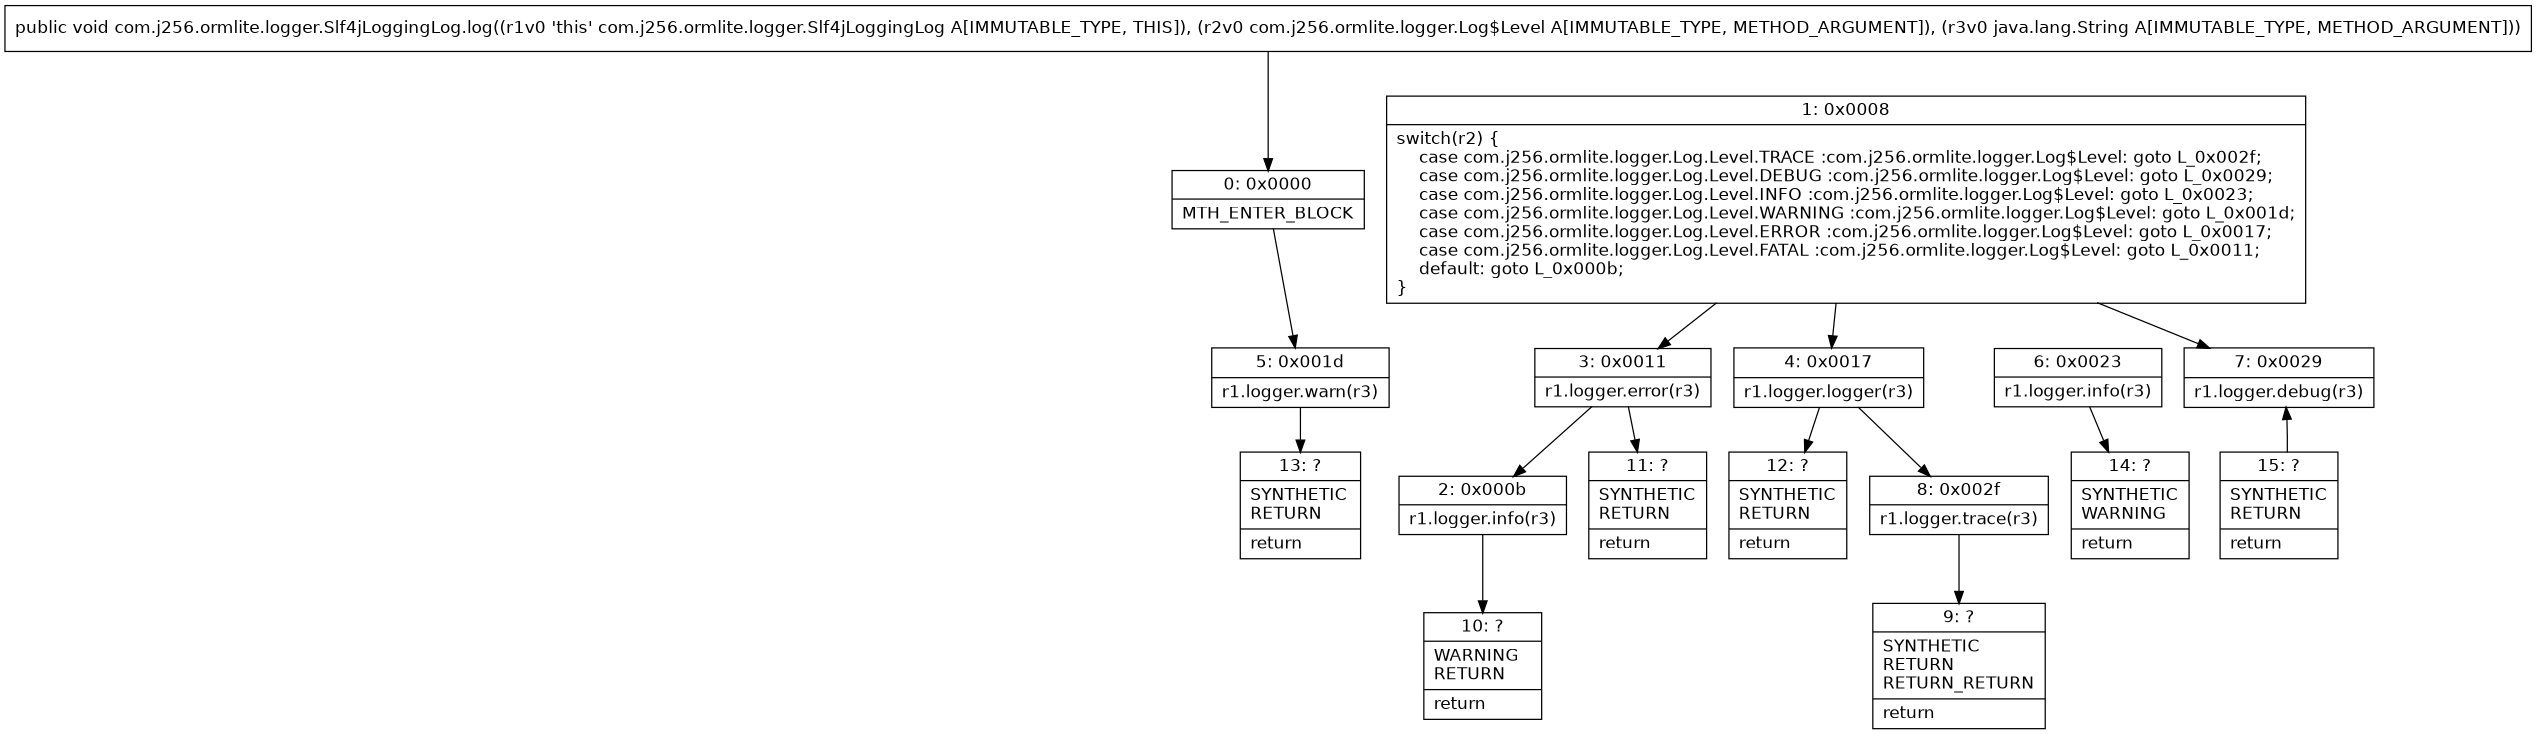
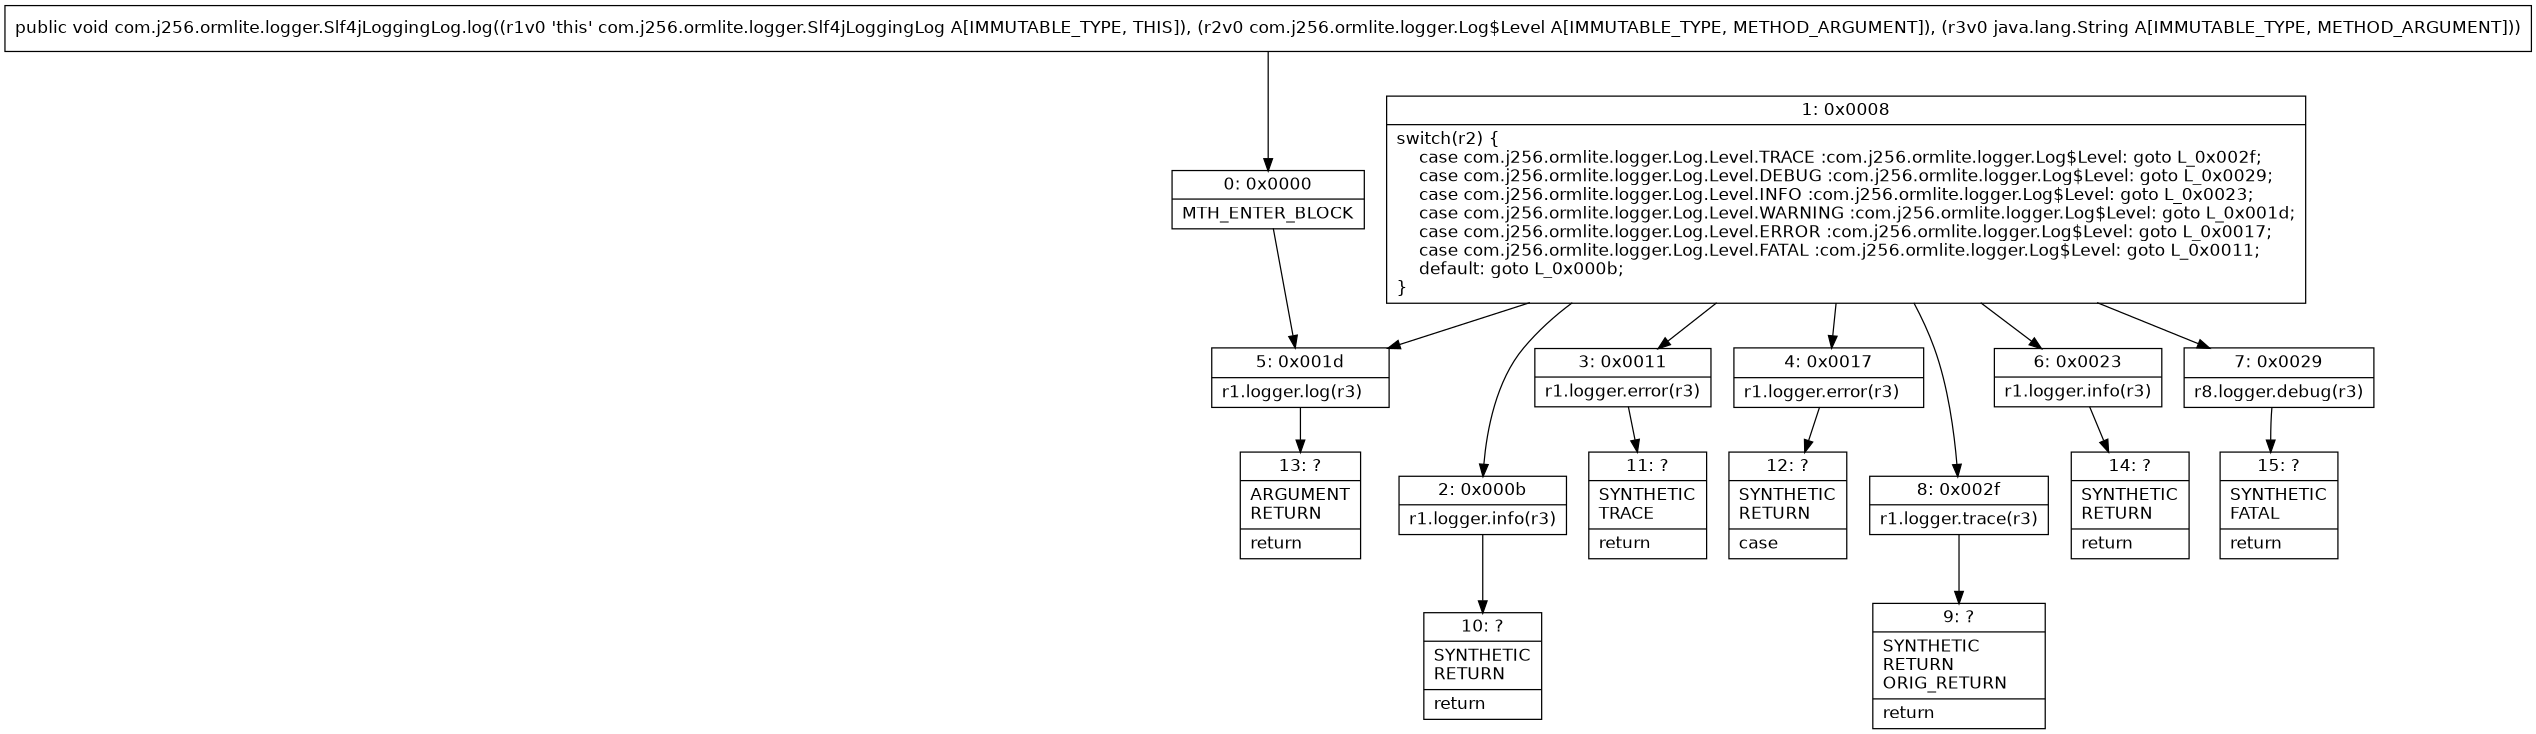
  digraph {
    fontname="DejaVu Sans"
    node [fontname="DejaVu Sans" shape=record]
    edge [fontname="DejaVu Sans"]
    n1 [label="{0\:\ 0x0000|MTH_ENTER_BLOCK\l}"]
-   n2 [label="{5\:\ 0x001d|r1.logger.warn(r3)\l}"]
+   n2 [label="{5\:\ 0x001d|r1.logger.log(r3)\l}"]
    n3 [label="{1\:\ 0x0008|switch(r2) \{\l    case com.j256.ormlite.logger.Log.Level.TRACE :com.j256.ormlite.logger.Log$Level: goto L_0x002f;\l    case com.j256.ormlite.logger.Log.Level.DEBUG :com.j256.ormlite.logger.Log$Level: goto L_0x0029;\l    case com.j256.ormlite.logger.Log.Level.INFO :com.j256.ormlite.logger.Log$Level: goto L_0x0023;\l    case com.j256.ormlite.logger.Log.Level.WARNING :com.j256.ormlite.logger.Log$Level: goto L_0x001d;\l    case com.j256.ormlite.logger.Log.Level.ERROR :com.j256.ormlite.logger.Log$Level: goto L_0x0017;\l    case com.j256.ormlite.logger.Log.Level.FATAL :com.j256.ormlite.logger.Log$Level: goto L_0x0011;\l    default: goto L_0x000b;\l\}\l}"]
    n4 [label="{2\:\ 0x000b|r1.logger.info(r3)\l}"]
    n5 [label="{3\:\ 0x0011|r1.logger.error(r3)\l}"]
-   n6 [label="{4\:\ 0x0017|r1.logger.logger(r3)\l}"]
+   n6 [label="{4\:\ 0x0017|r1.logger.error(r3)\l}"]
    n7 [label="{6\:\ 0x0023|r1.logger.info(r3)\l}"]
-   n8 [label="{7\:\ 0x0029|r1.logger.debug(r3)\l}"]
+   n8 [label="{7\:\ 0x0029|r8.logger.debug(r3)\l}"]
    n9 [label="{8\:\ 0x002f|r1.logger.trace(r3)\l}"]
-   n10 [label="{10\:\ ?|WARNING\lRETURN\l|return\l}"]
-   n11 [label="{11\:\ ?|SYNTHETIC\lRETURN\l|return\l}"]
-   n12 [label="{12\:\ ?|SYNTHETIC\lRETURN\l|return\l}"]
-   n13 [label="{13\:\ ?|SYNTHETIC\lRETURN\l|return\l}"]
-   n14 [label="{14\:\ ?|SYNTHETIC\lWARNING\l|return\l}"]
-   n15 [label="{15\:\ ?|SYNTHETIC\lRETURN\l|return\l}"]
-   n16 [label="{9\:\ ?|SYNTHETIC\lRETURN\lRETURN_RETURN\l|return\l}"]
+   n10 [label="{10\:\ ?|SYNTHETIC\lRETURN\l|return\l}"]
+   n11 [label="{11\:\ ?|SYNTHETIC\lTRACE\l|return\l}"]
+   n12 [label="{12\:\ ?|SYNTHETIC\lRETURN\l|case\l}"]
+   n13 [label="{13\:\ ?|ARGUMENT\lRETURN\l|return\l}"]
+   n14 [label="{14\:\ ?|SYNTHETIC\lRETURN\l|return\l}"]
+   n15 [label="{15\:\ ?|SYNTHETIC\lFATAL\l|return\l}"]
+   n16 [label="{9\:\ ?|SYNTHETIC\lRETURN\lORIG_RETURN\l|return\l}"]
    n17 [label="{public void com.j256.ormlite.logger.Slf4jLoggingLog.log((r1v0 'this' com.j256.ormlite.logger.Slf4jLoggingLog A[IMMUTABLE_TYPE, THIS]), (r2v0 com.j256.ormlite.logger.Log$Level A[IMMUTABLE_TYPE, METHOD_ARGUMENT]), (r3v0 java.lang.String A[IMMUTABLE_TYPE, METHOD_ARGUMENT])) }"]
    n1 -> n2
    n2 -> n13
-   n5 -> n4
+   n3 -> n2
+   n3 -> n4
    n3 -> n5
    n3 -> n6
+   n3 -> n7
    n3 -> n8
-   n6 -> n9
+   n3 -> n9
    n4 -> n10
    n5 -> n11
    n6 -> n12
    n7 -> n14
-   n15 -> n8
+   n8 -> n15
    n9 -> n16
    n17 -> n1
  }
